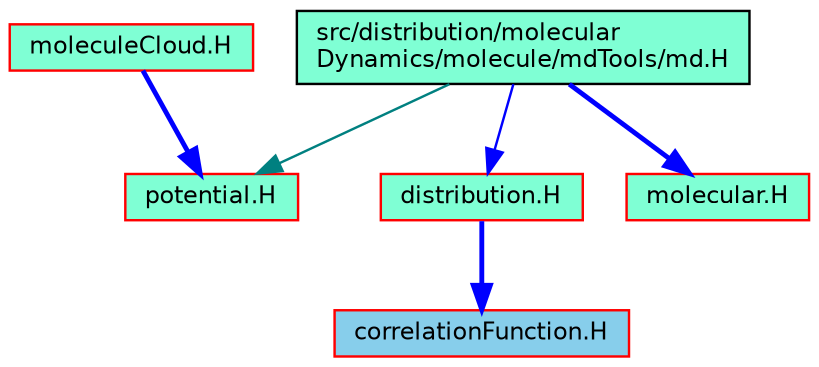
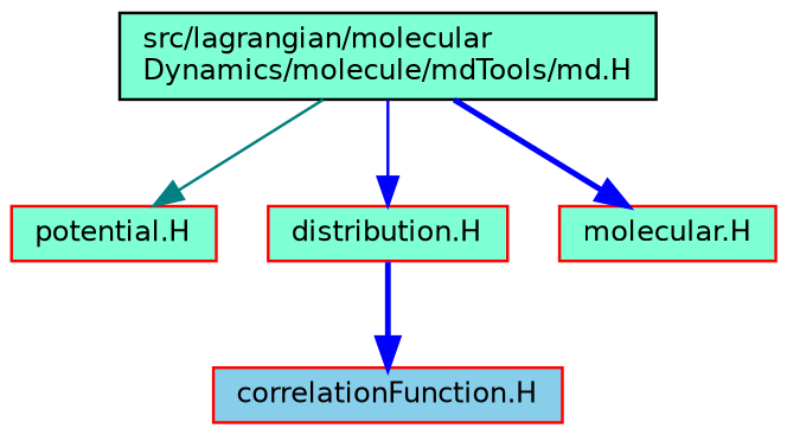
  digraph {
    node [color=red fillcolor=aquamarine fontname=Helvetica fontsize=10 shape=record style=filled]
    edge [color=blue fontname=Helvetica fontsize=10 labelfontname=Helvetica labelfontsize=10 style=bold]
-   n1 [color=black fontcolor=black height=0.2 label="src/distribution/molecular\lDynamics/molecule/mdTools/md.H" width=0.4]
+   n1 [color=black fontcolor=black height=0.2 label="src/lagrangian/molecular\lDynamics/molecule/mdTools/md.H" width=0.4]
    n2 [height=0.2 label="potential.H" width=0.4]
    n3 [height=0.2 label="distribution.H" width=0.4]
    n4 [height=0.2 label="molecular.H" width=0.4]
-   n5 [height=0.2 label="moleculeCloud.H" width=0.4]
    n6 [fillcolor=skyblue height=0.2 label="correlationFunction.H" width=0.4]
    n1 -> n2 [color=teal style=solid]
    n1 -> n3 [style=solid]
    n1 -> n4
    n3 -> n6
-   n5 -> n2
  }
